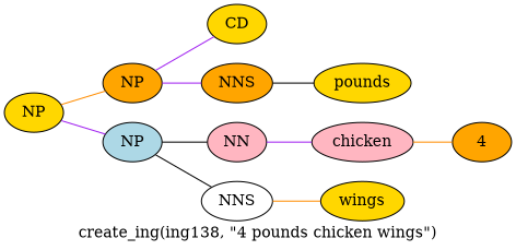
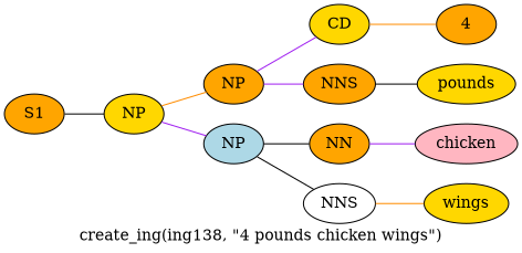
  graph {
    label="create_ing(ing138, \"4 pounds chicken wings\")"
    rankdir=LR
    node [fillcolor=orange style=filled]
    edge [color=black]
+   n1 [label=S1]
    n2 [fillcolor=gold label=NP]
    n3 [label=NP]
    n4 [fillcolor=lightblue label=NP]
    n5 [fillcolor=gold label=CD]
    n6 [label=NNS]
-   n7 [fillcolor=lightpink label=NN]
+   n7 [label=NN]
    n8 [fillcolor=white label=NNS]
    n9 [label=4]
    n10 [fillcolor=gold label=pounds]
    n11 [fillcolor=lightpink label=chicken]
    n12 [fillcolor=gold label=wings]
+   n1 -- n2
    n2 -- n3 [color=darkorange]
    n2 -- n4 [color=purple]
    n3 -- n5 [color=purple]
    n3 -- n6 [color=purple]
    n4 -- n7
    n4 -- n8
-   n11 -- n9 [color=darkorange]
+   n5 -- n9 [color=darkorange]
    n6 -- n10
    n7 -- n11 [color=purple]
    n8 -- n12 [color=darkorange]
  }
